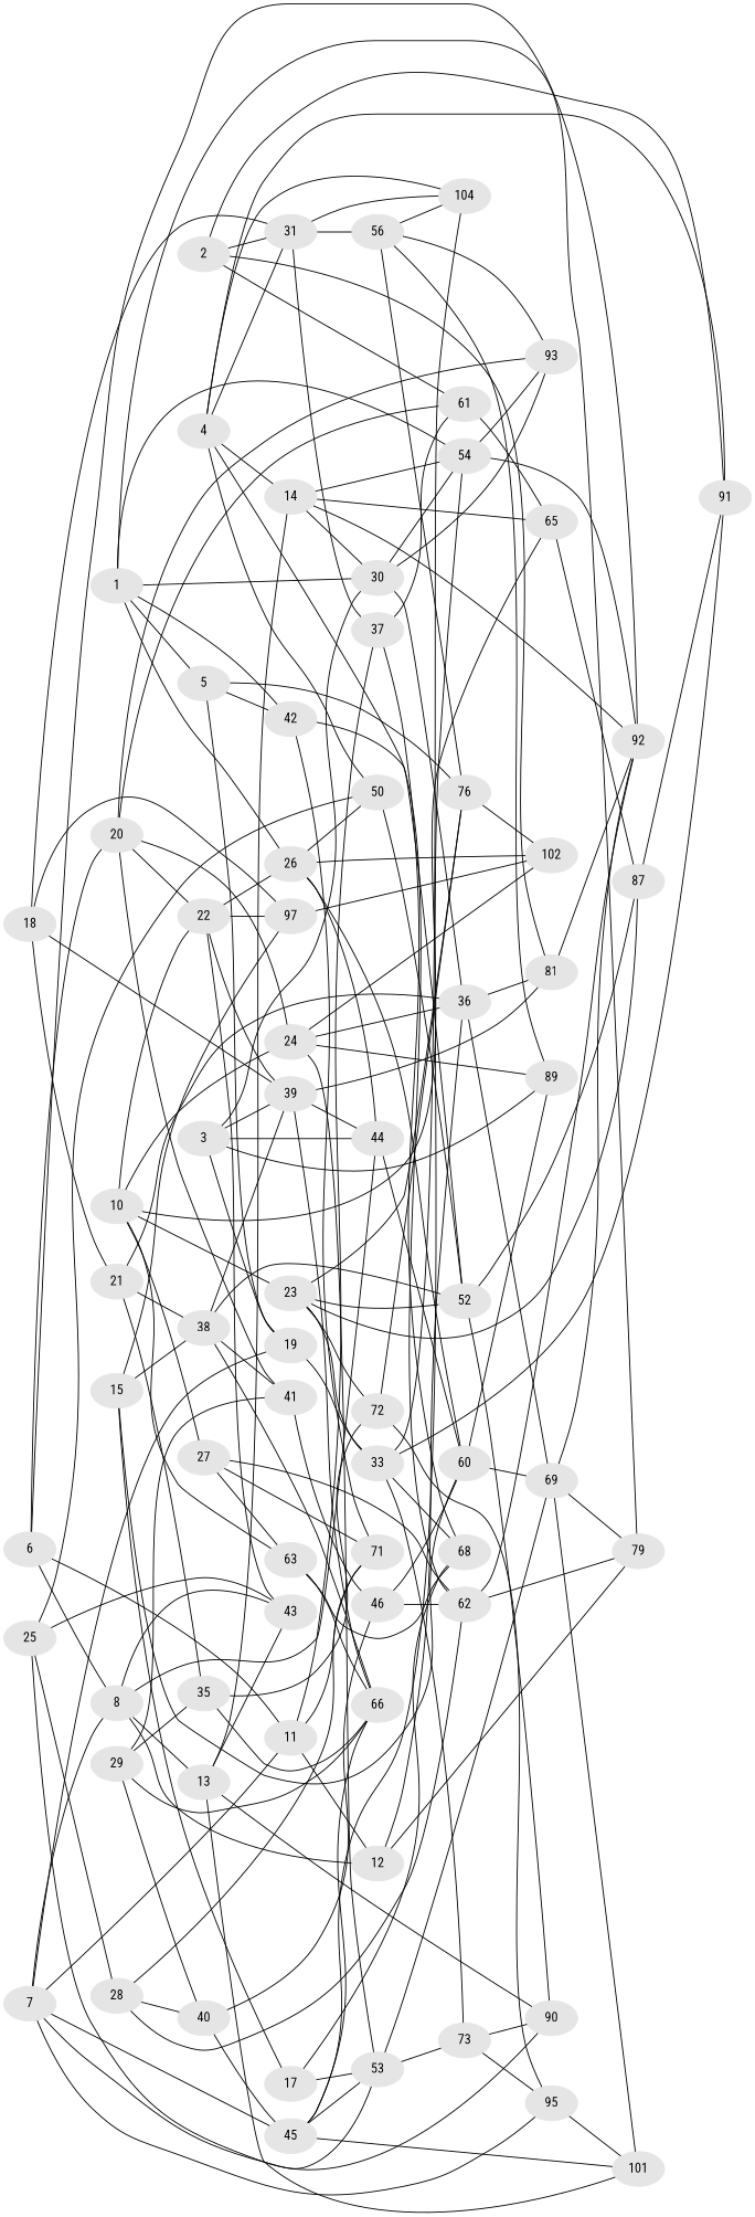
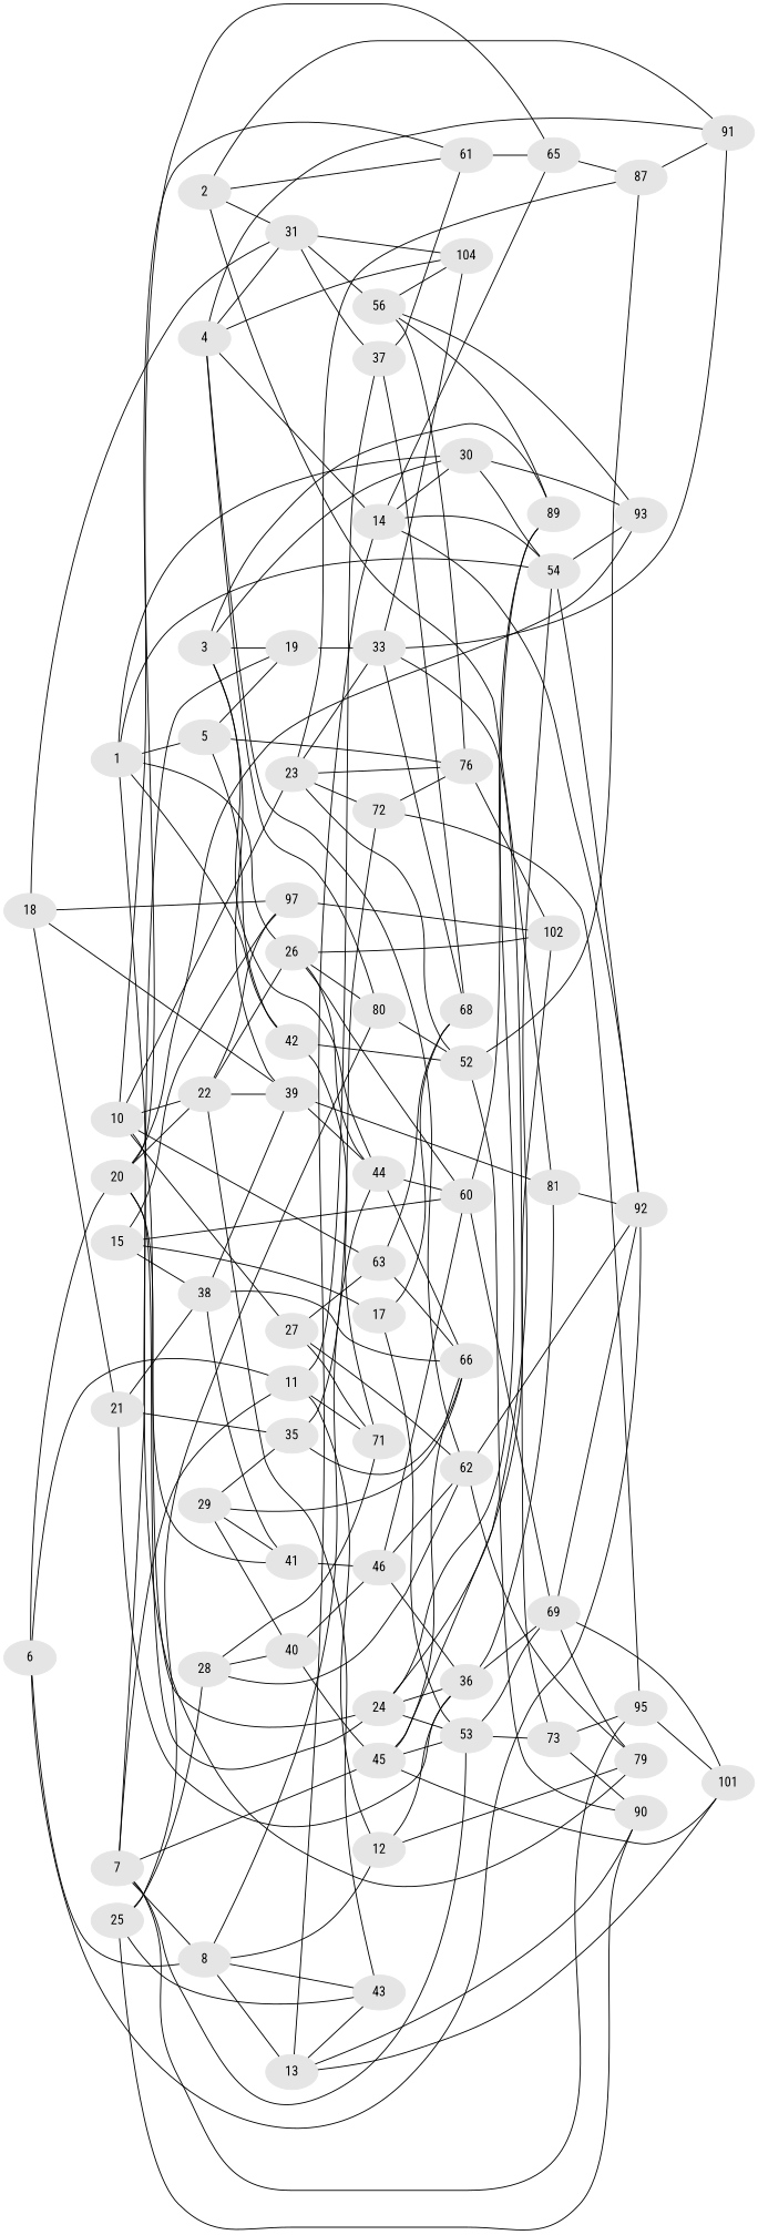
  graph {
    fontname="Roboto Condensed"
    rankdir=LR
    node [color=gray90 fontname="Roboto Condensed" style=filled]
    edge [fontname="Roboto Condensed"]
    1 [super="+88"]
    5
    26 [super="+32"]
    30 [super="+98"]
    42
    54 [super="+90"]
    79
    19 [super="+83"]
    76 [super="+96"]
    44 [super="+77"]
-   50
+   50 [label=80]
    60 [super="+75"]
    102
    36 [super="+82"]
    93
    71
    52 [super="+59"]
    92 [super="+103"]
    31 [super="+70"]
    104
    37
    56 [super="+74"]
    2
    61
    n25 [label=81]
    91
    65
    3 [super="+51"]
    39 [super="+64"]
    89
    33 [super="+85"]
    66 [super="+78"]
    4 [super="+57"]
    14 [super="+47"]
    62 [super="+81"]
    8 [super="+48"]
    12
    43
    13
    6
    11 [super="+100"]
    20 [super="+58"]
    22 [super="+67"]
    24 [super="+84"]
    41
    7 [super="+9"]
    45 [super="+49"]
    53 [super="+55"]
    95
    101
    73
    69 [super="+86"]
    10 [super="+16"]
    23 [super="+34"]
    27
    63
    97
    72
    87
    68
    n61 [label=90]
    15
    17
    38 [super="+94"]
    18
    21
    35
    46
    25
    28
    40
    29
    1 -- 5
    1 -- 26
    1 -- 30
    1 -- 42
    1 -- 54
    1 -- 79
    5 -- 42
    5 -- 19
    5 -- 76
    26 -- 44
    26 -- 50
    26 -- 60
    26 -- 102
    30 -- 54
-   30 -- 36
+   46 -- 36
    30 -- 93
    42 -- 71
    42 -- 52
    54 -- 93
    54 -- 92
    19 -- 33 [weight=2]
    76 -- 102
    44 -- 60
-   39 -- 66
+   44 -- 66
    50 -- 52
    60 -- 89
    60 -- 69
    36 -- n25
    36 -- 69
    52 -- 87
    52 -- n61
    31 -- 104
    31 -- 37
    31 -- 56
    37 -- 61
    37 -- 68
    56 -- 76 [weight=2]
    56 -- 93
    56 -- 104
    56 -- 89
    2 -- 31
    2 -- 61
    2 -- n25
    2 -- 91
    61 -- 65
    n25 -- 92
    65 -- 87
    3 -- 30
    3 -- 19 [weight=2]
    3 -- 44
    3 -- 39
    3 -- 89
    39 -- 44
    39 -- n25
    33 -- 104
    33 -- 91
    33 -- 73
    33 -- 68
    4 -- 50
    4 -- 31
    4 -- 104
    4 -- 91
    4 -- 14
    4 -- 62
    14 -- 30
    14 -- 54
    14 -- 92
    14 -- 65
    62 -- 79
    62 -- 92
    8 -- 44
    8 -- 12
    8 -- 43
    8 -- 13
    12 -- 79
    12 -- 36
    13 -- 14
    13 -- 43
    13 -- 101
    13 -- n61
    6 -- 92
    6 -- 8
    6 -- 11
    6 -- 20
    11 -- 71
    11 -- 37
    11 -- 12
    20 -- 93
    20 -- 61
    20 -- 22
    20 -- 24
    20 -- 41
    22 -- 26
    22 -- 39
    22 -- 43
    22 -- 97
    24 -- 102
    24 -- 36
    24 -- 89
    24 -- 53
    41 -- 46
    7 -- 19
    7 -- 8
    7 -- 11
    7 -- 45
    7 -- 53
    7 -- 95
    45 -- 54
    45 -- 66
    45 -- 53
    45 -- 101
    53 -- 73
    53 -- 69
    95 -- 101
    73 -- 95
    73 -- n61
    69 -- 79
    69 -- 92
    69 -- 101
    10 -- 65
    10 -- 22
    10 -- 24
    10 -- 23
    10 -- 27
    10 -- 63
    23 -- 76
    23 -- 52
    23 -- 33
    23 -- 72
    23 -- 87
    27 -- 71
    27 -- 62
    27 -- 63
    63 -- 66
    63 -- 68
    97 -- 102
    72 -- 76
    72 -- 95
    87 -- 91
    15 -- 60
    15 -- 97
    15 -- 17
    15 -- 38
    17 -- 53
    17 -- 68
-   38 -- 52
    38 -- 39
    38 -- 66
    38 -- 41
    18 -- 31
    18 -- 39
    18 -- 97
    18 -- 21
    21 -- 36
    21 -- 38
    21 -- 35
    35 -- 66
    35 -- 72
    46 -- 60
    46 -- 62
    25 -- 50
    25 -- 43
    25 -- n61
    25 -- 28
    28 -- 71
    28 -- 62
    28 -- 40
    40 -- 45
    40 -- 46
    29 -- 66
    29 -- 41
    29 -- 35
    29 -- 40
  }
